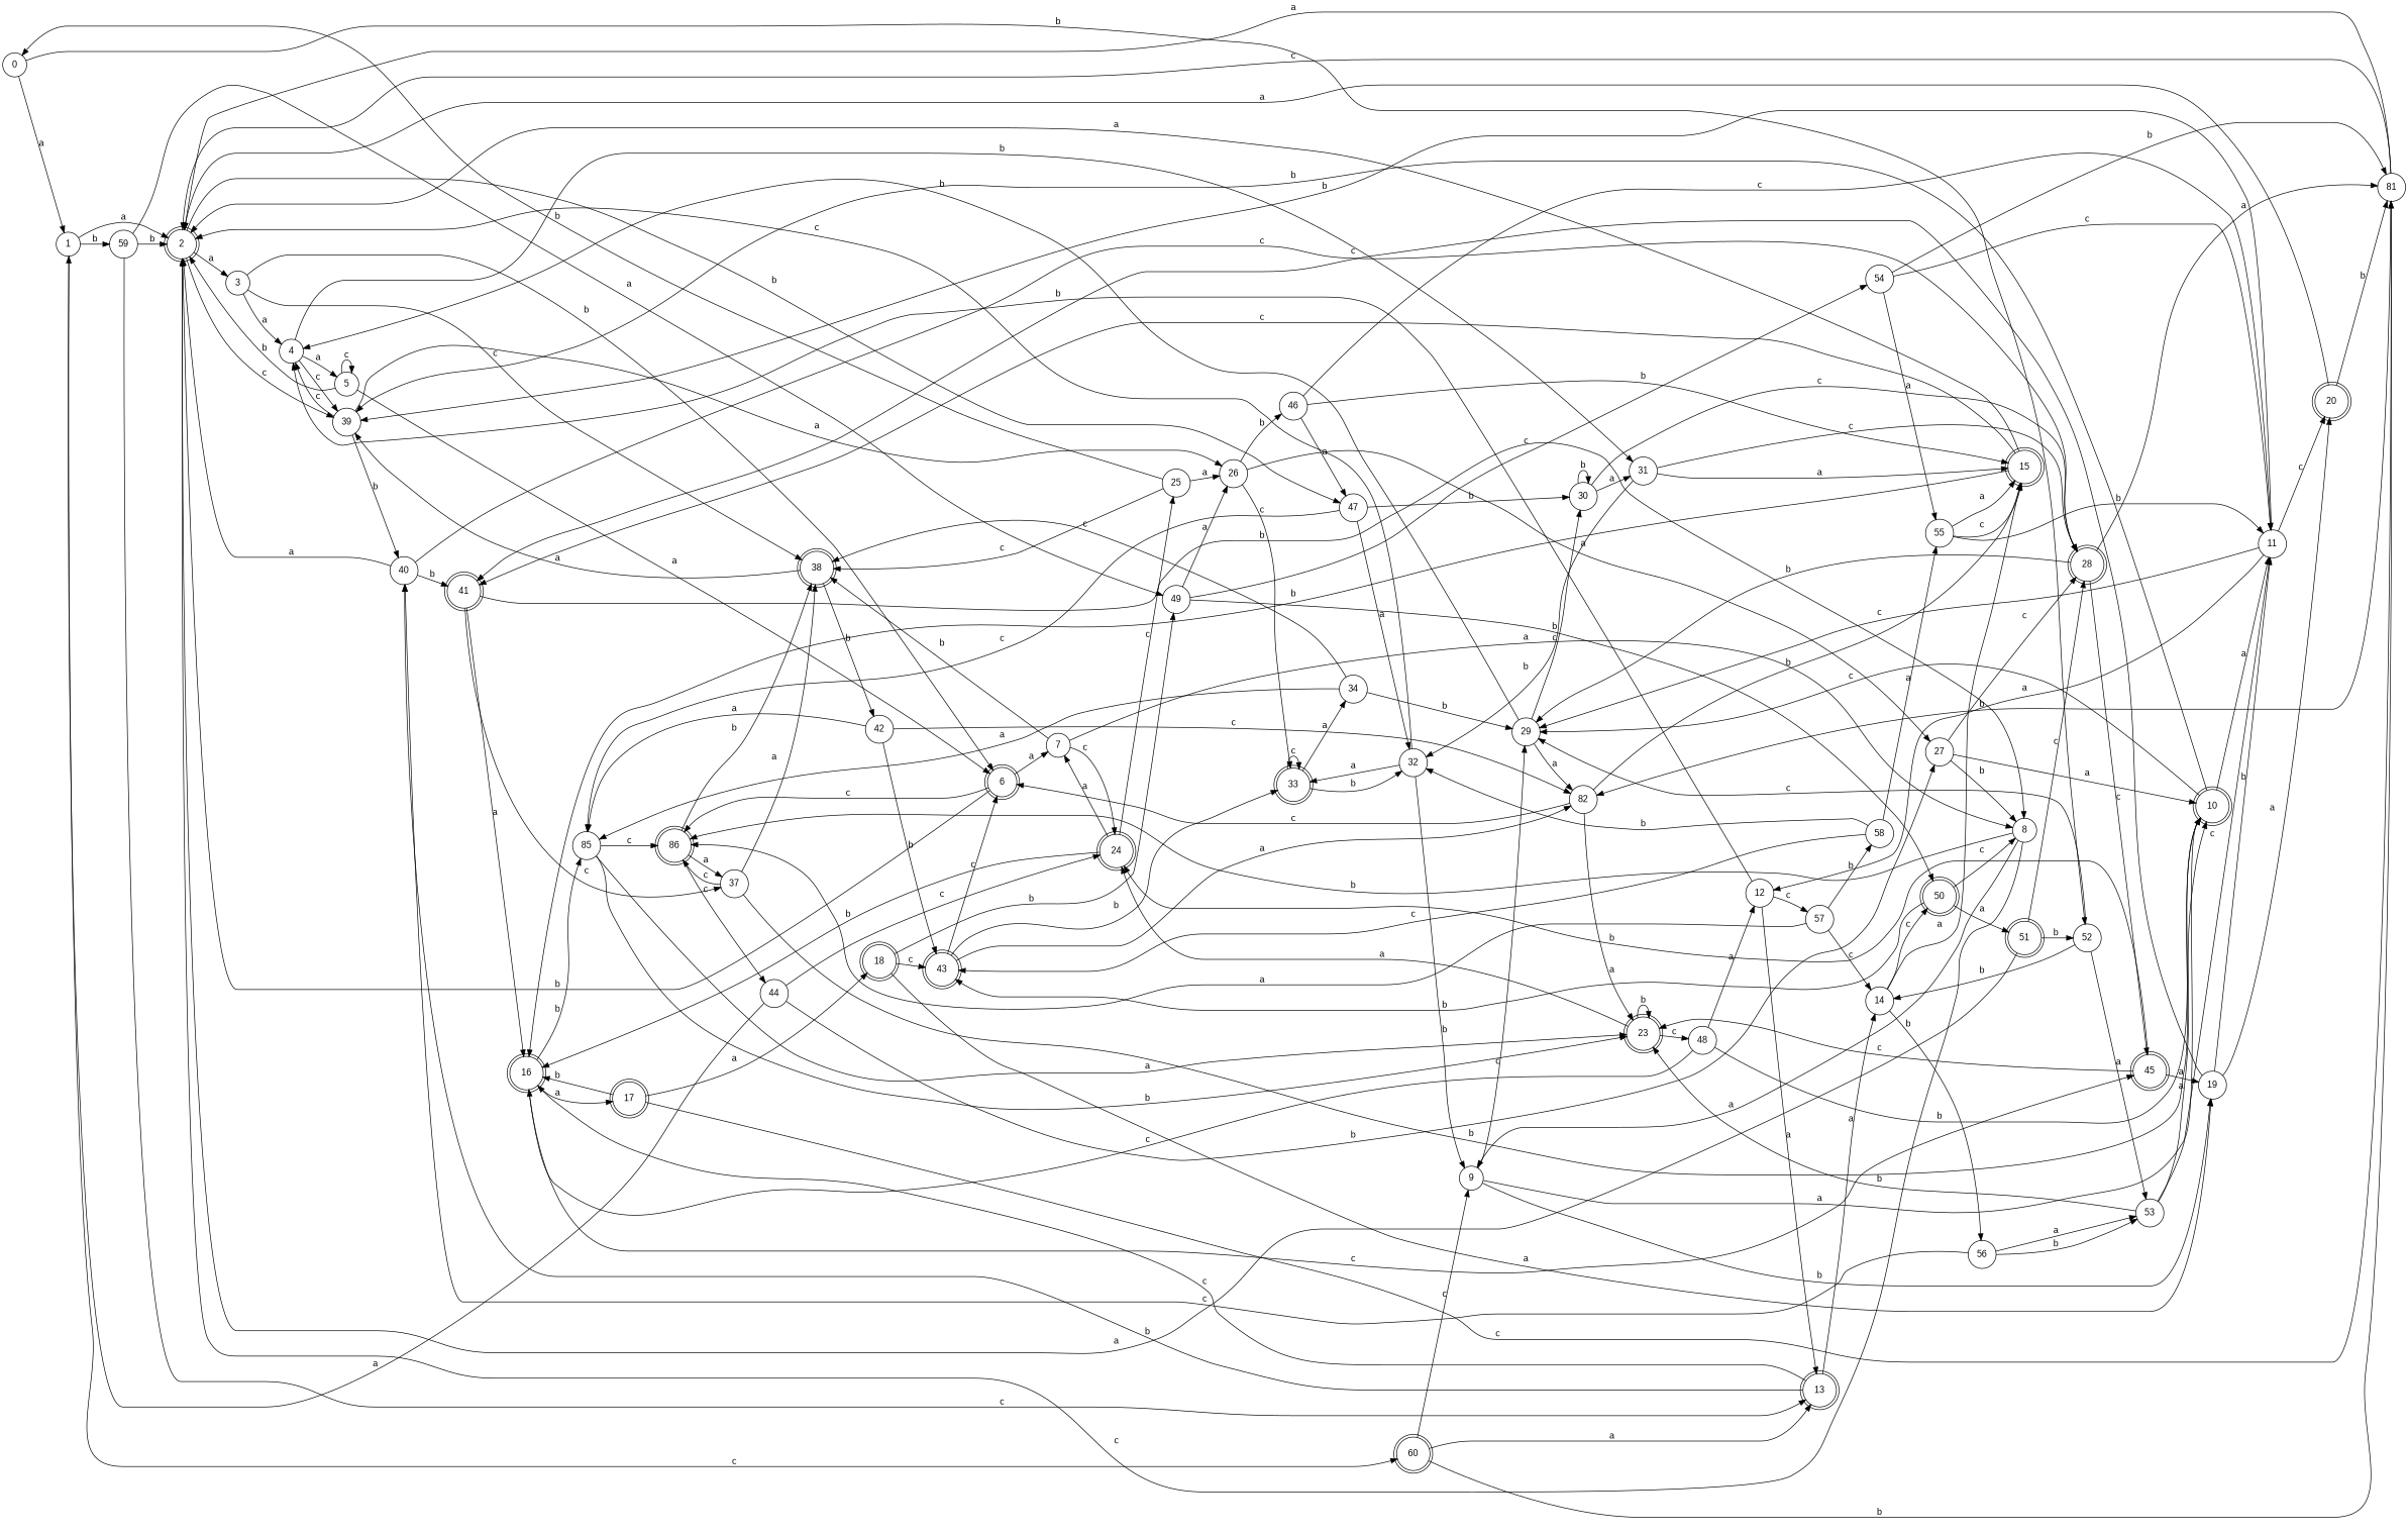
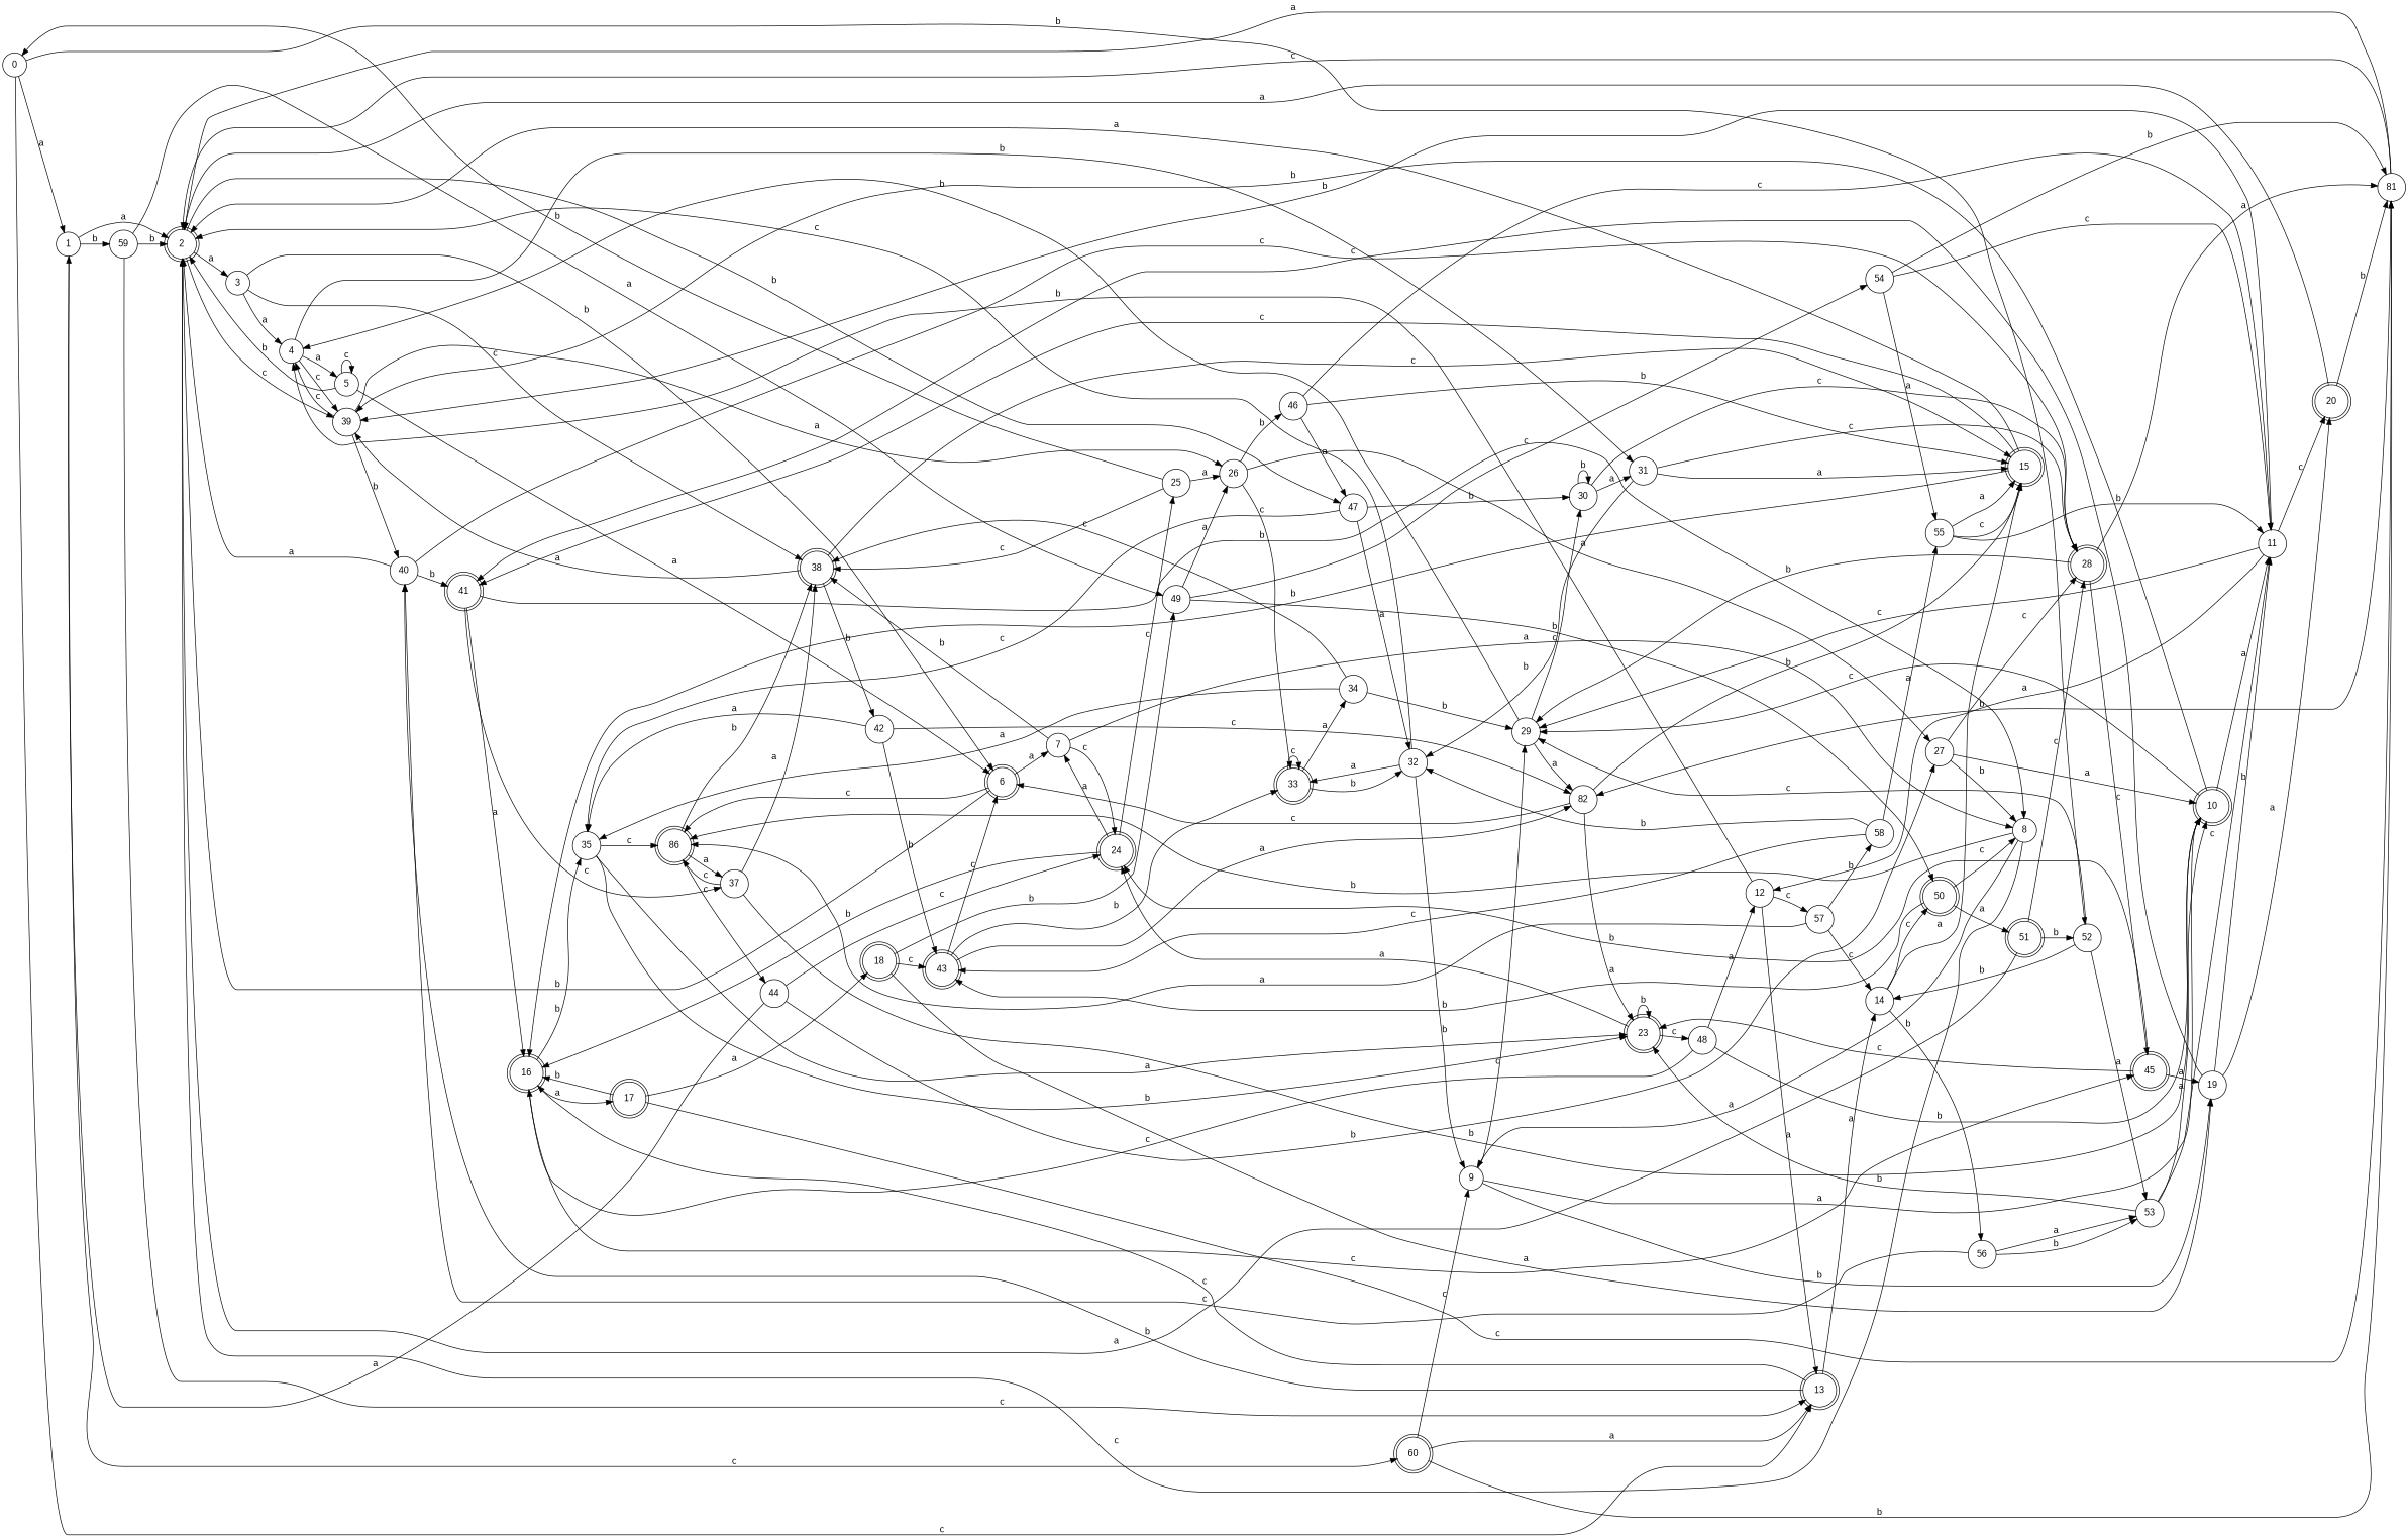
  digraph {
    fontname="Liberation Sans"
    rankdir=LR
    node [color=black fillcolor=white fontname="Liberation Sans" shape=circle style=filled]
    edge [fontname="Liberation Sans"]
    n1 [label=0]
    n2 [label=1]
    n3 [label=13 shape=doublecircle style="rounded,filled"]
    n4 [label=52]
    n5 [label=2 shape=doublecircle style="rounded,filled"]
    n6 [label=59]
    n7 [label=60 shape=doublecircle style="rounded,filled"]
    n8 [label=14]
    n9 [label=16 shape=doublecircle style="rounded,filled"]
    n10 [label=40]
    n11 [label=29]
    n12 [label=53]
    n13 [label=3]
    n14 [label=39]
    n15 [label=47]
    n16 [label=49]
    n17 [label=9]
    n18 [label=81]
    n19 [label=4]
    n20 [label=6 shape=doublecircle style="rounded,filled"]
    n21 [label=38 shape=doublecircle style="rounded,filled"]
    n22 [label=26]
-   n23 [label=85]
+   n23 [label=35]
    n24 [label=30]
    n25 [label=32]
    n26 [label=5]
    n27 [label=31]
    n28 [label=7]
    n29 [label=86 shape=doublecircle style="rounded,filled"]
    n30 [label=15 shape=doublecircle style="rounded,filled"]
    n31 [label=42]
    n32 [label=28 shape=doublecircle style="rounded,filled"]
    n33 [label=8]
    n34 [label=24 shape=doublecircle style="rounded,filled"]
    n35 [label=37]
    n36 [label=44]
    n37 [label=25]
    n38 [label=10 shape=doublecircle style="rounded,filled"]
    n39 [label=19]
    n40 [label=11]
    n41 [label=41 shape=doublecircle style="rounded,filled"]
    n42 [label=20 shape=doublecircle style="rounded,filled"]
    n43 [label=82]
    n44 [label=12]
    n45 [label=57]
    n46 [label=58]
    n47 [label=50 shape=doublecircle style="rounded,filled"]
    n48 [label=56]
    n49 [label=17 shape=doublecircle style="rounded,filled"]
    n50 [label=45 shape=doublecircle style="rounded,filled"]
    n51 [label=43 shape=doublecircle style="rounded,filled"]
    n52 [label=51 shape=doublecircle style="rounded,filled"]
    n53 [label=18 shape=doublecircle style="rounded,filled"]
    n54 [label=23 shape=doublecircle style="rounded,filled"]
    n55 [label=33 shape=doublecircle style="rounded,filled"]
    n56 [label=54]
    n57 [label=48]
    n58 [label=27]
    n59 [label=46]
    n60 [label=34]
    n61 [label=55]
    n1 -> n2 [label=a]
+   n1 -> n3 [label=c]
    n1 -> n4 [label=b]
    n2 -> n5 [label=a]
    n2 -> n6 [label=b]
    n2 -> n7 [label=c]
    n3 -> n8 [label=a]
    n3 -> n9 [label=c]
    n3 -> n10 [label=b]
    n4 -> n8 [label=b]
    n4 -> n11 [label=c]
    n4 -> n12 [label=a]
    n5 -> n13 [label=a]
    n5 -> n14 [label=c]
    n5 -> n15 [label=b]
    n6 -> n3 [label=c]
    n6 -> n5 [label=b]
    n6 -> n16 [label=a]
    n7 -> n3 [label=a]
    n7 -> n17 [label=c]
    n7 -> n18 [label=b]
    n8 -> n30 [label=a]
    n8 -> n47 [label=c]
    n8 -> n48 [label=b]
    n9 -> n23 [label=b]
    n9 -> n49 [label=a]
    n9 -> n50 [label=c]
    n10 -> n5 [label=a]
    n10 -> n32 [label=c]
    n10 -> n41 [label=b]
    n11 -> n19 [label=b]
    n11 -> n24 [label=c]
    n11 -> n43 [label=a]
    n12 -> n38 [label=a]
    n12 -> n40 [label=c]
    n12 -> n54 [label=b]
    n13 -> n19 [label=a]
    n13 -> n20 [label=b]
    n13 -> n21 [label=c]
    n14 -> n10 [label=b]
    n14 -> n19 [label=c]
    n14 -> n22 [label=a]
    n15 -> n23 [label=c]
    n15 -> n24 [label=b]
    n15 -> n25 [label=a]
    n16 -> n22 [label=a]
    n16 -> n47 [label=b]
    n16 -> n56 [label=c]
    n17 -> n11 [label=c]
    n17 -> n38 [label=a]
    n17 -> n39 [label=b]
    n18 -> n5 [label=a]
    n18 -> n5 [label=c]
    n18 -> n43 [label=b]
    n19 -> n14 [label=c]
    n19 -> n26 [label=a]
    n19 -> n27 [label=b]
    n20 -> n5 [label=b]
    n20 -> n28 [label=a]
    n20 -> n29 [label=c]
    n21 -> n14 [label=a]
+   n21 -> n30 [label=c]
    n21 -> n31 [label=b]
    n22 -> n55 [label=c]
    n22 -> n58 [label=a]
    n22 -> n59 [label=b]
    n23 -> n29 [label=c]
    n23 -> n54 [label=a]
    n23 -> n54 [label=b]
    n24 -> n24 [label=b]
    n24 -> n27 [label=a]
    n24 -> n32 [label=c]
    n25 -> n5 [label=c]
    n25 -> n17 [label=b]
    n25 -> n55 [label=a]
    n26 -> n5 [label=b]
    n26 -> n20 [label=a]
    n26 -> n26 [label=c]
    n27 -> n25 [label=b]
    n27 -> n30 [label=a]
    n27 -> n32 [label=c]
    n28 -> n21 [label=b]
    n28 -> n33 [label=a]
    n28 -> n34 [label=c]
    n29 -> n21 [label=b]
    n29 -> n35 [label=a]
    n29 -> n36 [label=c]
    n30 -> n5 [label=a]
    n30 -> n9 [label=b]
    n30 -> n41 [label=c]
    n31 -> n23 [label=a]
    n31 -> n43 [label=c]
    n31 -> n51 [label=b]
    n32 -> n11 [label=b]
    n32 -> n18 [label=a]
    n32 -> n50 [label=c]
    n33 -> n5 [label=c]
    n33 -> n17 [label=a]
    n33 -> n29 [label=b]
    n34 -> n9 [label=b]
    n34 -> n28 [label=a]
    n34 -> n37 [label=c]
    n35 -> n21 [label=a]
    n35 -> n29 [label=c]
    n35 -> n38 [label=b]
    n36 -> n2 [label=a]
    n36 -> n34 [label=c]
    n36 -> n58 [label=b]
    n37 -> n1 [label=b]
    n37 -> n21 [label=c]
    n37 -> n22 [label=a]
    n38 -> n11 [label=c]
    n38 -> n14 [label=b]
    n38 -> n40 [label=a]
    n39 -> n40 [label=b]
    n39 -> n41 [label=c]
    n39 -> n42 [label=a]
    n40 -> n11 [label=c]
    n40 -> n14 [label=b]
    n40 -> n42 [label=c]
    n40 -> n44 [label=a]
    n41 -> n9 [label=a]
    n41 -> n33 [label=b]
    n41 -> n35 [label=c]
    n42 -> n5 [label=a]
    n42 -> n18 [label=b]
    n43 -> n20 [label=c]
    n43 -> n30 [label=b]
    n43 -> n54 [label=a]
    n44 -> n3 [label=a]
    n44 -> n19 [label=b]
    n44 -> n45 [label=c]
    n45 -> n8 [label=c]
    n45 -> n29 [label=a]
    n45 -> n46 [label=b]
    n46 -> n25 [label=b]
    n46 -> n51 [label=c]
    n46 -> n61 [label=a]
    n47 -> n33 [label=c]
    n47 -> n51 [label=b]
    n47 -> n52 [label=a]
    n48 -> n10 [label=c]
    n48 -> n12 [label=a]
    n48 -> n12 [label=b]
    n49 -> n9 [label=b]
    n49 -> n18 [label=c]
    n49 -> n53 [label=a]
    n50 -> n34 [label=b]
    n50 -> n39 [label=a]
    n50 -> n54 [label=c]
    n51 -> n20 [label=c]
    n51 -> n43 [label=a]
    n51 -> n55 [label=b]
    n52 -> n4 [label=b]
    n52 -> n5 [label=a]
    n52 -> n32 [label=c]
    n53 -> n16 [label=b]
    n53 -> n39 [label=a]
    n53 -> n51 [label=c]
    n54 -> n34 [label=a]
    n54 -> n54 [label=b]
    n54 -> n57 [label=c]
    n55 -> n25 [label=b]
    n55 -> n55 [label=c]
    n55 -> n60 [label=a]
    n56 -> n18 [label=b]
    n56 -> n40 [label=c]
    n56 -> n61 [label=a]
    n57 -> n9 [label=c]
    n57 -> n38 [label=b]
    n57 -> n44 [label=a]
    n58 -> n32 [label=c]
    n58 -> n33 [label=b]
    n58 -> n38 [label=a]
    n59 -> n15 [label=a]
    n59 -> n30 [label=b]
    n59 -> n40 [label=c]
    n60 -> n11 [label=b]
    n60 -> n21 [label=c]
    n60 -> n23 [label=a]
    n61 -> n30 [label=a]
    n61 -> n30 [label=c]
    n61 -> n40 [label=b]
  }
